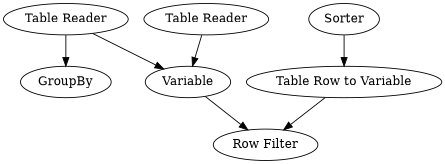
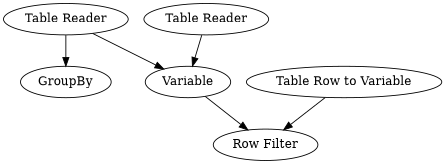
  digraph {
    rankdir=TB
    n1 [label=GroupBy]
-   n2 [label=Sorter]
    n3 [label="Table Row to Variable"]
    n4 [label="Row Filter"]
    n5 [label=Variable]
    n6 [label="Table Reader"]
    n7 [label="Table Reader"]
-   n2 -> n3
    n3 -> n4
    n5 -> n4
    n6 -> n1
    n6 -> n5
    n7 -> n5
  }
